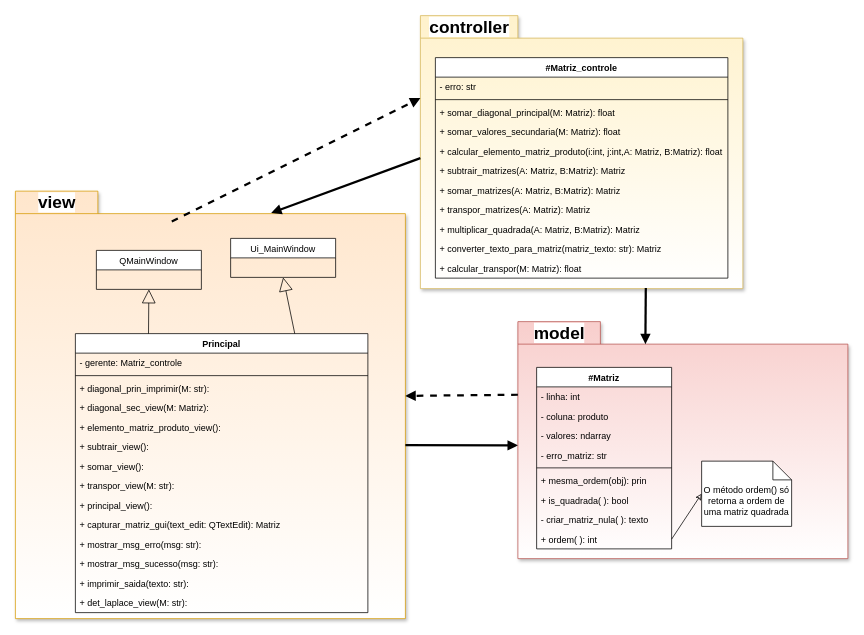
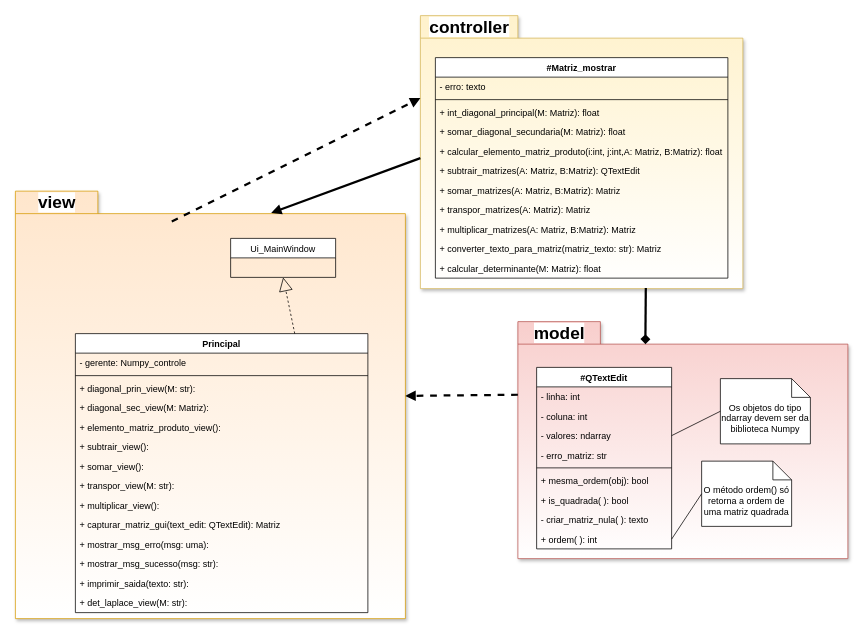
  <mxCell id="0" />
  <mxCell id="1" parent="0" />
  <mxCell id="2" value="view" style="shape=folder;fontStyle=1;tabWidth=110;tabHeight=30;tabPosition=left;html=1;boundedLbl=1;labelInHeader=1;container=1;collapsible=0;recursiveResize=0;glass=0;labelBackgroundColor=default;labelBorderColor=none;comic=0;pointerEvents=0;fontSize=23;strokeColor=#d79b00;gradientDirection=south;fillColor=#ffe6cc;gradientColor=#ffffff;shadow=1;rounded=0;" parent="1" vertex="1"><mxGeometry x="20" y="254" width="520" height="570" as="geometry" /></mxCell>
  <mxCell id="3" value="Principal" style="swimlane;fontStyle=1;align=center;verticalAlign=top;childLayout=stackLayout;horizontal=1;startSize=26;horizontalStack=0;resizeParent=1;resizeParentMax=0;resizeLast=0;collapsible=1;marginBottom=0;rounded=0;" parent="2" vertex="1"><mxGeometry x="80" y="190" width="390" height="372" as="geometry" /></mxCell>
- <mxCell id="4" value="- gerente: Matriz_controle" style="text;strokeColor=none;fillColor=none;align=left;verticalAlign=top;spacingLeft=4;spacingRight=4;overflow=hidden;rotatable=0;points=[[0,0.5],[1,0.5]];portConstraint=eastwest;rounded=0;" parent="3" vertex="1"><mxGeometry y="26" width="390" height="26" as="geometry" /></mxCell>
+ <mxCell id="4" value="- gerente: Numpy_controle" style="text;strokeColor=none;fillColor=none;align=left;verticalAlign=top;spacingLeft=4;spacingRight=4;overflow=hidden;rotatable=0;points=[[0,0.5],[1,0.5]];portConstraint=eastwest;rounded=0;" parent="3" vertex="1"><mxGeometry y="26" width="390" height="26" as="geometry" /></mxCell>
  <mxCell id="5" value="" style="line;strokeWidth=1;fillColor=none;align=left;verticalAlign=middle;spacingTop=-1;spacingLeft=3;spacingRight=3;rotatable=0;labelPosition=right;points=[];portConstraint=eastwest;rounded=0;" parent="3" vertex="1"><mxGeometry y="52" width="390" height="8" as="geometry" /></mxCell>
- <mxCell id="6" value="+ diagonal_prin_imprimir(M: str): " style="text;strokeColor=none;fillColor=none;align=left;verticalAlign=top;spacingLeft=4;spacingRight=4;overflow=hidden;rotatable=0;points=[[0,0.5],[1,0.5]];portConstraint=eastwest;rounded=0;" parent="3" vertex="1"><mxGeometry y="60" width="390" height="26" as="geometry" /></mxCell>
+ <mxCell id="6" value="+ diagonal_prin_view(M: str): " style="text;strokeColor=none;fillColor=none;align=left;verticalAlign=top;spacingLeft=4;spacingRight=4;overflow=hidden;rotatable=0;points=[[0,0.5],[1,0.5]];portConstraint=eastwest;rounded=0;" parent="3" vertex="1"><mxGeometry y="60" width="390" height="26" as="geometry" /></mxCell>
  <mxCell id="7" value="+ diagonal_sec_view(M: Matriz): " style="text;strokeColor=none;fillColor=none;align=left;verticalAlign=top;spacingLeft=4;spacingRight=4;overflow=hidden;rotatable=0;points=[[0,0.5],[1,0.5]];portConstraint=eastwest;rounded=0;" parent="3" vertex="1"><mxGeometry y="86" width="390" height="26" as="geometry" /></mxCell>
  <mxCell id="8" value="+ elemento_matriz_produto_view(): " style="text;strokeColor=none;fillColor=none;align=left;verticalAlign=top;spacingLeft=4;spacingRight=4;overflow=hidden;rotatable=0;points=[[0,0.5],[1,0.5]];portConstraint=eastwest;rounded=0;" parent="3" vertex="1"><mxGeometry y="112" width="390" height="26" as="geometry" /></mxCell>
  <mxCell id="9" value="+ subtrair_view():" style="text;strokeColor=none;fillColor=none;align=left;verticalAlign=top;spacingLeft=4;spacingRight=4;overflow=hidden;rotatable=0;points=[[0,0.5],[1,0.5]];portConstraint=eastwest;rounded=0;" parent="3" vertex="1"><mxGeometry y="138" width="390" height="26" as="geometry" /></mxCell>
  <mxCell id="10" value="+ somar_view(): " style="text;strokeColor=none;fillColor=none;align=left;verticalAlign=top;spacingLeft=4;spacingRight=4;overflow=hidden;rotatable=0;points=[[0,0.5],[1,0.5]];portConstraint=eastwest;rounded=0;" parent="3" vertex="1"><mxGeometry y="164" width="390" height="26" as="geometry" /></mxCell>
  <mxCell id="11" value="+ transpor_view(M: str): " style="text;strokeColor=none;fillColor=none;align=left;verticalAlign=top;spacingLeft=4;spacingRight=4;overflow=hidden;rotatable=0;points=[[0,0.5],[1,0.5]];portConstraint=eastwest;rounded=0;" parent="3" vertex="1"><mxGeometry y="190" width="390" height="26" as="geometry" /></mxCell>
- <mxCell id="12" value="+ principal_view(): " style="text;strokeColor=none;fillColor=none;align=left;verticalAlign=top;spacingLeft=4;spacingRight=4;overflow=hidden;rotatable=0;points=[[0,0.5],[1,0.5]];portConstraint=eastwest;rounded=0;" parent="3" vertex="1"><mxGeometry y="216" width="390" height="26" as="geometry" /></mxCell>
+ <mxCell id="12" value="+ multiplicar_view(): " style="text;strokeColor=none;fillColor=none;align=left;verticalAlign=top;spacingLeft=4;spacingRight=4;overflow=hidden;rotatable=0;points=[[0,0.5],[1,0.5]];portConstraint=eastwest;rounded=0;" parent="3" vertex="1"><mxGeometry y="216" width="390" height="26" as="geometry" /></mxCell>
  <mxCell id="13" value="+ capturar_matriz_gui(text_edit: QTextEdit): Matriz" style="text;strokeColor=none;fillColor=none;align=left;verticalAlign=top;spacingLeft=4;spacingRight=4;overflow=hidden;rotatable=0;points=[[0,0.5],[1,0.5]];portConstraint=eastwest;rounded=0;" parent="3" vertex="1"><mxGeometry y="242" width="390" height="26" as="geometry" /></mxCell>
- <mxCell id="14" value="+ mostrar_msg_erro(msg: str): " style="text;strokeColor=none;fillColor=none;align=left;verticalAlign=top;spacingLeft=4;spacingRight=4;overflow=hidden;rotatable=0;points=[[0,0.5],[1,0.5]];portConstraint=eastwest;rounded=0;" parent="3" vertex="1"><mxGeometry y="268" width="390" height="26" as="geometry" /></mxCell>
+ <mxCell id="14" value="+ mostrar_msg_erro(msg: uma): " style="text;strokeColor=none;fillColor=none;align=left;verticalAlign=top;spacingLeft=4;spacingRight=4;overflow=hidden;rotatable=0;points=[[0,0.5],[1,0.5]];portConstraint=eastwest;rounded=0;" parent="3" vertex="1"><mxGeometry y="268" width="390" height="26" as="geometry" /></mxCell>
  <mxCell id="15" value="+ mostrar_msg_sucesso(msg: str): " style="text;strokeColor=none;fillColor=none;align=left;verticalAlign=top;spacingLeft=4;spacingRight=4;overflow=hidden;rotatable=0;points=[[0,0.5],[1,0.5]];portConstraint=eastwest;rounded=0;" parent="3" vertex="1"><mxGeometry y="294" width="390" height="26" as="geometry" /></mxCell>
  <mxCell id="16" value="+ imprimir_saida(texto: str): " style="text;strokeColor=none;fillColor=none;align=left;verticalAlign=top;spacingLeft=4;spacingRight=4;overflow=hidden;rotatable=0;points=[[0,0.5],[1,0.5]];portConstraint=eastwest;rounded=0;" parent="3" vertex="1"><mxGeometry y="320" width="390" height="26" as="geometry" /></mxCell>
  <mxCell id="17" value="+ det_laplace_view(M: str): " style="text;strokeColor=none;fillColor=none;align=left;verticalAlign=top;spacingLeft=4;spacingRight=4;overflow=hidden;rotatable=0;points=[[0,0.5],[1,0.5]];portConstraint=eastwest;rounded=0;fontStyle=0" vertex="1" parent="3"><mxGeometry y="346" width="390" height="26" as="geometry" /></mxCell>
- <mxCell id="18" value="QMainWindow" style="swimlane;fontStyle=0;childLayout=stackLayout;horizontal=1;startSize=26;horizontalStack=0;resizeParent=1;resizeParentMax=0;resizeLast=0;collapsible=1;marginBottom=0;glass=0;labelBackgroundColor=default;labelBorderColor=none;rounded=0;" parent="2" vertex="1"><mxGeometry x="108" y="79" width="140" height="52" as="geometry" /></mxCell>
- <mxCell id="19" value="Extends" style="endArrow=block;endSize=16;endFill=0;html=1;exitX=0.25;exitY=0;exitDx=0;exitDy=0;entryX=0.5;entryY=1;entryDx=0;entryDy=0;fontColor=none;noLabel=1;rounded=0;" parent="2" source="3" target="18" edge="1"><mxGeometry x="0.071" y="15" width="160" relative="1" as="geometry"><mxPoint x="562.5" y="-40" as="sourcePoint" /><mxPoint x="340" y="-130" as="targetPoint" /><mxPoint as="offset" /></mxGeometry></mxCell>
  <mxCell id="20" value="Ui_MainWindow" style="swimlane;fontStyle=0;childLayout=stackLayout;horizontal=1;startSize=26;horizontalStack=0;resizeParent=1;resizeParentMax=0;resizeLast=0;collapsible=1;marginBottom=0;glass=0;labelBackgroundColor=default;labelBorderColor=none;rounded=0;" parent="2" vertex="1"><mxGeometry x="287" y="63" width="140" height="52" as="geometry" /></mxCell>
- <mxCell id="21" value="Extends" style="endArrow=block;endSize=16;endFill=0;html=1;exitX=0.75;exitY=0;exitDx=0;exitDy=0;entryX=0.5;entryY=1;entryDx=0;entryDy=0;fontColor=none;noLabel=1;rounded=0;" parent="2" source="3" target="20" edge="1"><mxGeometry width="160" relative="1" as="geometry"><mxPoint x="320" y="-140" as="sourcePoint" /><mxPoint x="530" y="-120" as="targetPoint" /></mxGeometry></mxCell>
+ <mxCell id="21" value="Extends" style="endArrow=block;endSize=16;endFill=0;html=1;exitX=0.75;exitY=0;exitDx=0;exitDy=0;entryX=0.5;entryY=1;entryDx=0;entryDy=0;fontColor=none;noLabel=1;rounded=0;dashed=1;" parent="2" source="3" target="20" edge="1"><mxGeometry width="160" relative="1" as="geometry"><mxPoint x="320" y="-140" as="sourcePoint" /><mxPoint x="530" y="-120" as="targetPoint" /></mxGeometry></mxCell>
  <mxCell id="22" value="controller" style="shape=folder;fontStyle=1;tabWidth=130;tabHeight=30;tabPosition=left;html=1;boundedLbl=1;labelInHeader=1;container=1;collapsible=0;recursiveResize=0;glass=0;labelBackgroundColor=default;labelBorderColor=none;comic=0;pointerEvents=0;fontSize=23;strokeColor=#d6b656;gradientDirection=south;fillColor=#fff2cc;gradientColor=#ffffff;shadow=1;rounded=0;" parent="1" vertex="1"><mxGeometry x="560" y="20" width="430" height="364" as="geometry" /></mxCell>
- <mxCell id="23" value="#Matriz_controle" style="swimlane;fontStyle=1;align=center;verticalAlign=top;childLayout=stackLayout;horizontal=1;startSize=26;horizontalStack=0;resizeParent=1;resizeParentMax=0;resizeLast=0;collapsible=1;marginBottom=0;rounded=0;" parent="22" vertex="1"><mxGeometry x="20" y="56" width="390" height="294" as="geometry" /></mxCell>
- <mxCell id="24" value="- erro: str" style="text;strokeColor=none;fillColor=none;align=left;verticalAlign=top;spacingLeft=4;spacingRight=4;overflow=hidden;rotatable=0;points=[[0,0.5],[1,0.5]];portConstraint=eastwest;rounded=0;" parent="23" vertex="1"><mxGeometry y="26" width="390" height="26" as="geometry" /></mxCell>
+ <mxCell id="23" value="#Matriz_mostrar" style="swimlane;fontStyle=1;align=center;verticalAlign=top;childLayout=stackLayout;horizontal=1;startSize=26;horizontalStack=0;resizeParent=1;resizeParentMax=0;resizeLast=0;collapsible=1;marginBottom=0;rounded=0;" parent="22" vertex="1"><mxGeometry x="20" y="56" width="390" height="294" as="geometry" /></mxCell>
+ <mxCell id="24" value="- erro: texto" style="text;strokeColor=none;fillColor=none;align=left;verticalAlign=top;spacingLeft=4;spacingRight=4;overflow=hidden;rotatable=0;points=[[0,0.5],[1,0.5]];portConstraint=eastwest;rounded=0;" parent="23" vertex="1"><mxGeometry y="26" width="390" height="26" as="geometry" /></mxCell>
  <mxCell id="25" value="" style="line;strokeWidth=1;fillColor=none;align=left;verticalAlign=middle;spacingTop=-1;spacingLeft=3;spacingRight=3;rotatable=0;labelPosition=right;points=[];portConstraint=eastwest;rounded=0;" parent="23" vertex="1"><mxGeometry y="52" width="390" height="8" as="geometry" /></mxCell>
- <mxCell id="26" value="+ somar_diagonal_principal(M: Matriz): float" style="text;strokeColor=none;fillColor=none;align=left;verticalAlign=top;spacingLeft=4;spacingRight=4;overflow=hidden;rotatable=0;points=[[0,0.5],[1,0.5]];portConstraint=eastwest;rounded=0;" parent="23" vertex="1"><mxGeometry y="60" width="390" height="26" as="geometry" /></mxCell>
- <mxCell id="27" value="+ somar_valores_secundaria(M: Matriz): float" style="text;strokeColor=none;fillColor=none;align=left;verticalAlign=top;spacingLeft=4;spacingRight=4;overflow=hidden;rotatable=0;points=[[0,0.5],[1,0.5]];portConstraint=eastwest;rounded=0;" parent="23" vertex="1"><mxGeometry y="86" width="390" height="26" as="geometry" /></mxCell>
+ <mxCell id="26" value="+ int_diagonal_principal(M: Matriz): float" style="text;strokeColor=none;fillColor=none;align=left;verticalAlign=top;spacingLeft=4;spacingRight=4;overflow=hidden;rotatable=0;points=[[0,0.5],[1,0.5]];portConstraint=eastwest;rounded=0;" parent="23" vertex="1"><mxGeometry y="60" width="390" height="26" as="geometry" /></mxCell>
+ <mxCell id="27" value="+ somar_diagonal_secundaria(M: Matriz): float" style="text;strokeColor=none;fillColor=none;align=left;verticalAlign=top;spacingLeft=4;spacingRight=4;overflow=hidden;rotatable=0;points=[[0,0.5],[1,0.5]];portConstraint=eastwest;rounded=0;" parent="23" vertex="1"><mxGeometry y="86" width="390" height="26" as="geometry" /></mxCell>
  <mxCell id="28" value="+ calcular_elemento_matriz_produto(i:int, j:int,A: Matriz, B:Matriz): float" style="text;strokeColor=none;fillColor=none;align=left;verticalAlign=top;spacingLeft=4;spacingRight=4;overflow=hidden;rotatable=0;points=[[0,0.5],[1,0.5]];portConstraint=eastwest;rounded=0;" parent="23" vertex="1"><mxGeometry y="112" width="390" height="26" as="geometry" /></mxCell>
- <mxCell id="29" value="+ subtrair_matrizes(A: Matriz, B:Matriz): Matriz" style="text;strokeColor=none;fillColor=none;align=left;verticalAlign=top;spacingLeft=4;spacingRight=4;overflow=hidden;rotatable=0;points=[[0,0.5],[1,0.5]];portConstraint=eastwest;rounded=0;" parent="23" vertex="1"><mxGeometry y="138" width="390" height="26" as="geometry" /></mxCell>
+ <mxCell id="29" value="+ subtrair_matrizes(A: Matriz, B:Matriz): QTextEdit" style="text;strokeColor=none;fillColor=none;align=left;verticalAlign=top;spacingLeft=4;spacingRight=4;overflow=hidden;rotatable=0;points=[[0,0.5],[1,0.5]];portConstraint=eastwest;rounded=0;" parent="23" vertex="1"><mxGeometry y="138" width="390" height="26" as="geometry" /></mxCell>
  <mxCell id="30" value="+ somar_matrizes(A: Matriz, B:Matriz): Matriz" style="text;strokeColor=none;fillColor=none;align=left;verticalAlign=top;spacingLeft=4;spacingRight=4;overflow=hidden;rotatable=0;points=[[0,0.5],[1,0.5]];portConstraint=eastwest;rounded=0;" parent="23" vertex="1"><mxGeometry y="164" width="390" height="26" as="geometry" /></mxCell>
  <mxCell id="31" value="+ transpor_matrizes(A: Matriz): Matriz" style="text;strokeColor=none;fillColor=none;align=left;verticalAlign=top;spacingLeft=4;spacingRight=4;overflow=hidden;rotatable=0;points=[[0,0.5],[1,0.5]];portConstraint=eastwest;rounded=0;" parent="23" vertex="1"><mxGeometry y="190" width="390" height="26" as="geometry" /></mxCell>
- <mxCell id="32" value="+ multiplicar_quadrada(A: Matriz, B:Matriz): Matriz" style="text;strokeColor=none;fillColor=none;align=left;verticalAlign=top;spacingLeft=4;spacingRight=4;overflow=hidden;rotatable=0;points=[[0,0.5],[1,0.5]];portConstraint=eastwest;rounded=0;" parent="23" vertex="1"><mxGeometry y="216" width="390" height="26" as="geometry" /></mxCell>
+ <mxCell id="32" value="+ multiplicar_matrizes(A: Matriz, B:Matriz): Matriz" style="text;strokeColor=none;fillColor=none;align=left;verticalAlign=top;spacingLeft=4;spacingRight=4;overflow=hidden;rotatable=0;points=[[0,0.5],[1,0.5]];portConstraint=eastwest;rounded=0;" parent="23" vertex="1"><mxGeometry y="216" width="390" height="26" as="geometry" /></mxCell>
  <mxCell id="33" value="+ converter_texto_para_matriz(matriz_texto: str): Matriz" style="text;strokeColor=none;fillColor=none;align=left;verticalAlign=top;spacingLeft=4;spacingRight=4;overflow=hidden;rotatable=0;points=[[0,0.5],[1,0.5]];portConstraint=eastwest;rounded=0;" parent="23" vertex="1"><mxGeometry y="242" width="390" height="26" as="geometry" /></mxCell>
- <mxCell id="34" value="+ calcular_transpor(M: Matriz): float" style="text;strokeColor=none;fillColor=none;align=left;verticalAlign=top;spacingLeft=4;spacingRight=4;overflow=hidden;rotatable=0;points=[[0,0.5],[1,0.5]];portConstraint=eastwest;rounded=0;fontStyle=0" vertex="1" parent="23"><mxGeometry y="268" width="390" height="26" as="geometry" /></mxCell>
+ <mxCell id="34" value="+ calcular_determinante(M: Matriz): float" style="text;strokeColor=none;fillColor=none;align=left;verticalAlign=top;spacingLeft=4;spacingRight=4;overflow=hidden;rotatable=0;points=[[0,0.5],[1,0.5]];portConstraint=eastwest;rounded=0;fontStyle=0" vertex="1" parent="23"><mxGeometry y="268" width="390" height="26" as="geometry" /></mxCell>
  <mxCell id="35" value="model" style="shape=folder;fontStyle=1;tabWidth=110;tabHeight=30;tabPosition=left;html=1;boundedLbl=1;labelInHeader=1;container=1;collapsible=0;recursiveResize=0;glass=0;labelBackgroundColor=default;labelBorderColor=none;comic=0;pointerEvents=0;fontSize=23;strokeColor=#b85450;gradientDirection=south;fillColor=#f8cecc;gradientColor=#ffffff;shadow=1;rounded=0;" parent="1" vertex="1"><mxGeometry x="690" y="428" width="440" height="316" as="geometry" /></mxCell>
- <mxCell id="36" value="#Matriz" style="swimlane;fontStyle=1;align=center;verticalAlign=top;childLayout=stackLayout;horizontal=1;startSize=26;horizontalStack=0;resizeParent=1;resizeParentMax=0;resizeLast=0;collapsible=1;marginBottom=0;rounded=0;" parent="35" vertex="1"><mxGeometry x="25" y="61" width="180" height="242" as="geometry" /></mxCell>
+ <mxCell id="36" value="#QTextEdit" style="swimlane;fontStyle=1;align=center;verticalAlign=top;childLayout=stackLayout;horizontal=1;startSize=26;horizontalStack=0;resizeParent=1;resizeParentMax=0;resizeLast=0;collapsible=1;marginBottom=0;rounded=0;" parent="35" vertex="1"><mxGeometry x="25" y="61" width="180" height="242" as="geometry" /></mxCell>
  <mxCell id="37" value="- linha: int" style="text;strokeColor=none;fillColor=none;align=left;verticalAlign=top;spacingLeft=4;spacingRight=4;overflow=hidden;rotatable=0;points=[[0,0.5],[1,0.5]];portConstraint=eastwest;rounded=0;" parent="36" vertex="1"><mxGeometry y="26" width="180" height="26" as="geometry" /></mxCell>
- <mxCell id="38" value="- coluna: produto" style="text;strokeColor=none;fillColor=none;align=left;verticalAlign=top;spacingLeft=4;spacingRight=4;overflow=hidden;rotatable=0;points=[[0,0.5],[1,0.5]];portConstraint=eastwest;rounded=0;" parent="36" vertex="1"><mxGeometry y="52" width="180" height="26" as="geometry" /></mxCell>
+ <mxCell id="38" value="- coluna: int" style="text;strokeColor=none;fillColor=none;align=left;verticalAlign=top;spacingLeft=4;spacingRight=4;overflow=hidden;rotatable=0;points=[[0,0.5],[1,0.5]];portConstraint=eastwest;rounded=0;" parent="36" vertex="1"><mxGeometry y="52" width="180" height="26" as="geometry" /></mxCell>
  <mxCell id="39" value="- valores: ndarray" style="text;strokeColor=none;fillColor=none;align=left;verticalAlign=top;spacingLeft=4;spacingRight=4;overflow=hidden;rotatable=0;points=[[0,0.5],[1,0.5]];portConstraint=eastwest;rounded=0;" parent="36" vertex="1"><mxGeometry y="78" width="180" height="26" as="geometry" /></mxCell>
  <mxCell id="40" value="- erro_matriz: str" style="text;strokeColor=none;fillColor=none;align=left;verticalAlign=top;spacingLeft=4;spacingRight=4;overflow=hidden;rotatable=0;points=[[0,0.5],[1,0.5]];portConstraint=eastwest;rounded=0;" parent="36" vertex="1"><mxGeometry y="104" width="180" height="26" as="geometry" /></mxCell>
  <mxCell id="41" value="" style="line;strokeWidth=1;fillColor=none;align=left;verticalAlign=middle;spacingTop=-1;spacingLeft=3;spacingRight=3;rotatable=0;labelPosition=right;points=[];portConstraint=eastwest;rounded=0;" parent="36" vertex="1"><mxGeometry y="130" width="180" height="8" as="geometry" /></mxCell>
- <mxCell id="42" value="+ mesma_ordem(obj): prin" style="text;strokeColor=none;fillColor=none;align=left;verticalAlign=top;spacingLeft=4;spacingRight=4;overflow=hidden;rotatable=0;points=[[0,0.5],[1,0.5]];portConstraint=eastwest;rounded=0;" parent="36" vertex="1"><mxGeometry y="138" width="180" height="26" as="geometry" /></mxCell>
+ <mxCell id="42" value="+ mesma_ordem(obj): bool" style="text;strokeColor=none;fillColor=none;align=left;verticalAlign=top;spacingLeft=4;spacingRight=4;overflow=hidden;rotatable=0;points=[[0,0.5],[1,0.5]];portConstraint=eastwest;rounded=0;" parent="36" vertex="1"><mxGeometry y="138" width="180" height="26" as="geometry" /></mxCell>
  <mxCell id="43" value="+ is_quadrada( ): bool" style="text;strokeColor=none;fillColor=none;align=left;verticalAlign=top;spacingLeft=4;spacingRight=4;overflow=hidden;rotatable=0;points=[[0,0.5],[1,0.5]];portConstraint=eastwest;rounded=0;" parent="36" vertex="1"><mxGeometry y="164" width="180" height="26" as="geometry" /></mxCell>
  <mxCell id="44" value="- criar_matriz_nula( ): texto" style="text;strokeColor=none;fillColor=none;align=left;verticalAlign=top;spacingLeft=4;spacingRight=4;overflow=hidden;rotatable=0;points=[[0,0.5],[1,0.5]];portConstraint=eastwest;rounded=0;" parent="36" vertex="1"><mxGeometry y="190" width="180" height="26" as="geometry" /></mxCell>
  <mxCell id="45" value="+ ordem( ): int" style="text;strokeColor=none;fillColor=none;align=left;verticalAlign=top;spacingLeft=4;spacingRight=4;overflow=hidden;rotatable=0;points=[[0,0.5],[1,0.5]];portConstraint=eastwest;rounded=0;" vertex="1" parent="36"><mxGeometry y="216" width="180" height="26" as="geometry" /></mxCell>
+ <mxCell id="46" value="Os objetos do tipo ndarray devem ser da biblioteca Numpy" style="shape=note2;boundedLbl=1;whiteSpace=wrap;html=1;size=25;verticalAlign=top;align=center;" parent="35" vertex="1"><mxGeometry x="270" y="76" width="120" height="87" as="geometry" /></mxCell>
+ <mxCell id="47" value="feature1" style="html=1;verticalAlign=bottom;labelBackgroundColor=none;endArrow=none;endFill=0;endSize=6;align=left;strokeColor=default;entryX=0;entryY=0.5;entryDx=0;entryDy=0;entryPerimeter=0;exitX=1;exitY=0.5;exitDx=0;exitDy=0;fontColor=none;noLabel=1;" parent="35" source="39" target="46" edge="1"><mxGeometry x="-1" relative="1" as="geometry"><mxPoint x="110" y="176" as="sourcePoint" /><mxPoint x="270" y="176" as="targetPoint" /></mxGeometry></mxCell>
  <mxCell id="48" value="O método ordem() só retorna a ordem de uma matriz quadrada" style="shape=note2;boundedLbl=1;whiteSpace=wrap;html=1;size=25;verticalAlign=top;align=center;" vertex="1" parent="35"><mxGeometry x="245" y="186" width="120" height="87" as="geometry" /></mxCell>
- <mxCell id="49" value="feature1" style="html=1;verticalAlign=bottom;labelBackgroundColor=none;endArrow=classic;endFill=0;endSize=6;align=left;strokeColor=default;entryX=0;entryY=0.5;entryDx=0;entryDy=0;entryPerimeter=0;exitX=1;exitY=0.5;exitDx=0;exitDy=0;fontColor=none;noLabel=1;" edge="1" parent="35" source="45" target="48"><mxGeometry x="-1" relative="1" as="geometry"><mxPoint x="215" y="162" as="sourcePoint" /><mxPoint x="280" y="129.5" as="targetPoint" /></mxGeometry></mxCell>
+ <mxCell id="49" value="feature1" style="html=1;verticalAlign=bottom;labelBackgroundColor=none;endArrow=none;endFill=0;endSize=6;align=left;strokeColor=default;entryX=0;entryY=0.5;entryDx=0;entryDy=0;entryPerimeter=0;exitX=1;exitY=0.5;exitDx=0;exitDy=0;fontColor=none;noLabel=1;" edge="1" parent="35" source="45" target="48"><mxGeometry x="-1" relative="1" as="geometry"><mxPoint x="215" y="162" as="sourcePoint" /><mxPoint x="280" y="129.5" as="targetPoint" /></mxGeometry></mxCell>
  <mxCell id="50" value="" style="html=1;verticalAlign=bottom;labelBackgroundColor=none;endArrow=block;endFill=1;fontSize=23;fontColor=none;entryX=0.656;entryY=0.051;entryDx=0;entryDy=0;entryPerimeter=0;strokeWidth=3;exitX=0;exitY=0;exitDx=0;exitDy=190;exitPerimeter=0;" parent="1" source="22" target="2" edge="1"><mxGeometry width="160" relative="1" as="geometry"><mxPoint x="360" y="184" as="sourcePoint" /><mxPoint x="460" y="474" as="targetPoint" /></mxGeometry></mxCell>
- <mxCell id="51" value="" style="html=1;verticalAlign=bottom;labelBackgroundColor=none;endArrow=block;endFill=1;fontSize=23;fontColor=none;entryX=0;entryY=0;entryDx=170;entryDy=30;entryPerimeter=0;exitX=0.699;exitY=0.998;exitDx=0;exitDy=0;exitPerimeter=0;strokeWidth=3;" parent="1" source="22" target="35" edge="1"><mxGeometry width="160" relative="1" as="geometry"><mxPoint x="435" y="404" as="sourcePoint" /><mxPoint x="355" y="564" as="targetPoint" /></mxGeometry></mxCell>
- <mxCell id="52" value="" style="html=1;verticalAlign=bottom;labelBackgroundColor=none;endArrow=block;endFill=1;fontSize=23;fontColor=none;strokeWidth=3;exitX=1;exitY=0.594;exitDx=0;exitDy=0;exitPerimeter=0;entryX=0;entryY=0;entryDx=0;entryDy=165;entryPerimeter=0;" parent="1" source="2" target="35" edge="1"><mxGeometry width="160" relative="1" as="geometry"><mxPoint x="795" y="554" as="sourcePoint" /><mxPoint x="870" y="584" as="targetPoint" /></mxGeometry></mxCell>
+ <mxCell id="51" value="" style="html=1;verticalAlign=bottom;labelBackgroundColor=none;endArrow=diamond;endFill=1;fontSize=23;fontColor=none;entryX=0;entryY=0;entryDx=170;entryDy=30;entryPerimeter=0;exitX=0.699;exitY=0.998;exitDx=0;exitDy=0;exitPerimeter=0;strokeWidth=3;" parent="1" source="22" target="35" edge="1"><mxGeometry width="160" relative="1" as="geometry"><mxPoint x="435" y="404" as="sourcePoint" /><mxPoint x="355" y="564" as="targetPoint" /></mxGeometry></mxCell>
  <mxCell id="53" value="" style="html=1;verticalAlign=bottom;labelBackgroundColor=none;endArrow=block;endFill=1;dashed=1;fontSize=23;fontColor=none;strokeWidth=3;exitX=0.401;exitY=0.071;exitDx=0;exitDy=0;exitPerimeter=0;entryX=0;entryY=0;entryDx=0;entryDy=110;entryPerimeter=0;" parent="1" source="2" target="22" edge="1"><mxGeometry width="160" relative="1" as="geometry"><mxPoint x="160" y="294" as="sourcePoint" /><mxPoint x="320" y="294" as="targetPoint" /></mxGeometry></mxCell>
  <mxCell id="54" value="" style="html=1;verticalAlign=bottom;labelBackgroundColor=none;endArrow=block;endFill=1;dashed=1;fontSize=23;fontColor=none;strokeWidth=3;exitX=0;exitY=0;exitDx=0;exitDy=97.5;exitPerimeter=0;" parent="1" source="35" edge="1"><mxGeometry width="160" relative="1" as="geometry"><mxPoint x="238.52" y="378.79" as="sourcePoint" /><mxPoint x="540" y="527" as="targetPoint" /></mxGeometry></mxCell>
